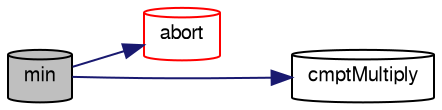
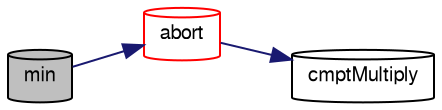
  digraph {
    rankdir=LR
    node [color=black fontname=FreeSans fontsize=10 shape=cylinder]
    edge [color=midnightblue fontname=FreeSans fontsize=10 labelfontname=FreeSans labelfontsize=10 style=solid]
    n1 [fillcolor=grey75 fontcolor=black height=0.2 label=min style=filled width=0.4]
    n2 [color=red height=0.2 label=abort width=0.4]
    n3 [height=0.2 label=cmptMultiply width=0.4]
    n1 -> n2
-   n1 -> n3
+   n2 -> n3
  }
